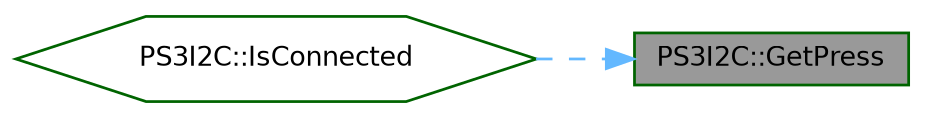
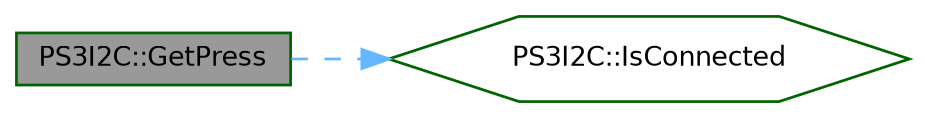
  digraph {
    rankdir=LR
    node [color=darkgreen fontname=Helvetica fontsize=10 style=filled]
    n1 [fillcolor=grey60 fontcolor=black height=0.2 label="PS3I2C::GetPress" shape=box width=0.4]
    n2 [fillcolor=white height=0.2 label="PS3I2C::IsConnected" shape=hexagon width=0.4]
-   n2 -> n1 [color=steelblue1 fontname=Helvetica fontsize=10 labelfontname=Helvetica labelfontsize=10 style=dashed]
+   n1 -> n2 [color=steelblue1 fontname=Helvetica fontsize=10 labelfontname=Helvetica labelfontsize=10 style=dashed]
  }
